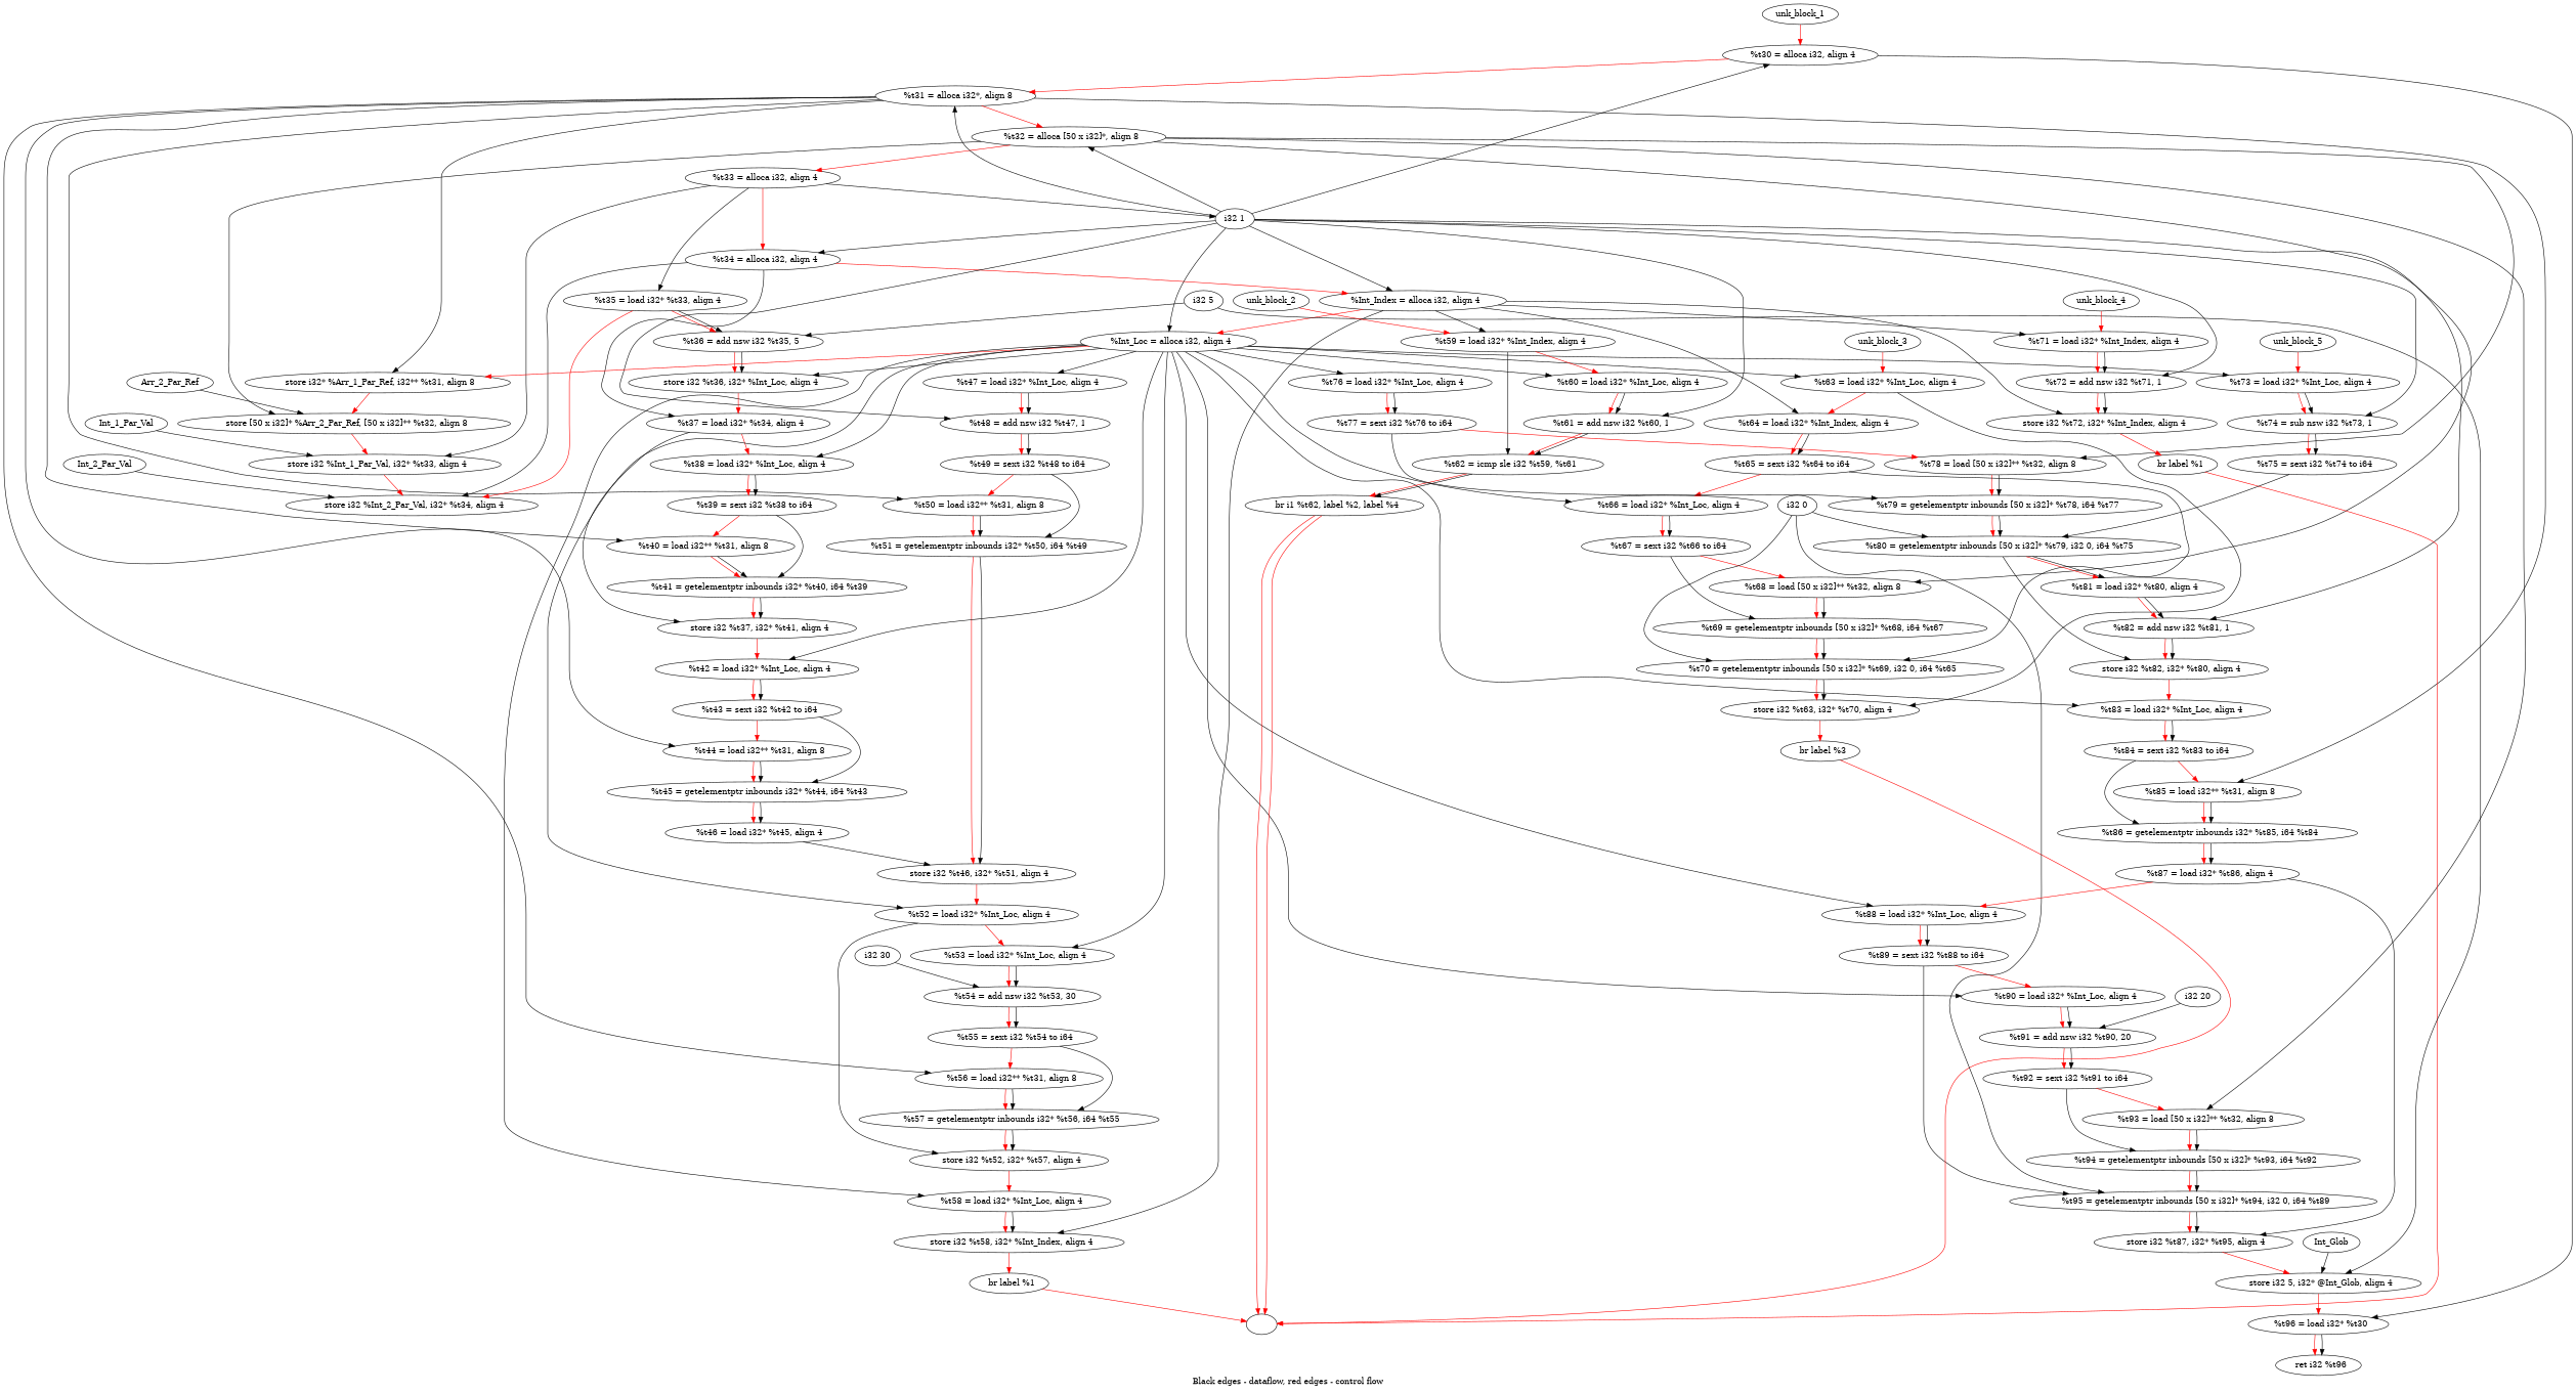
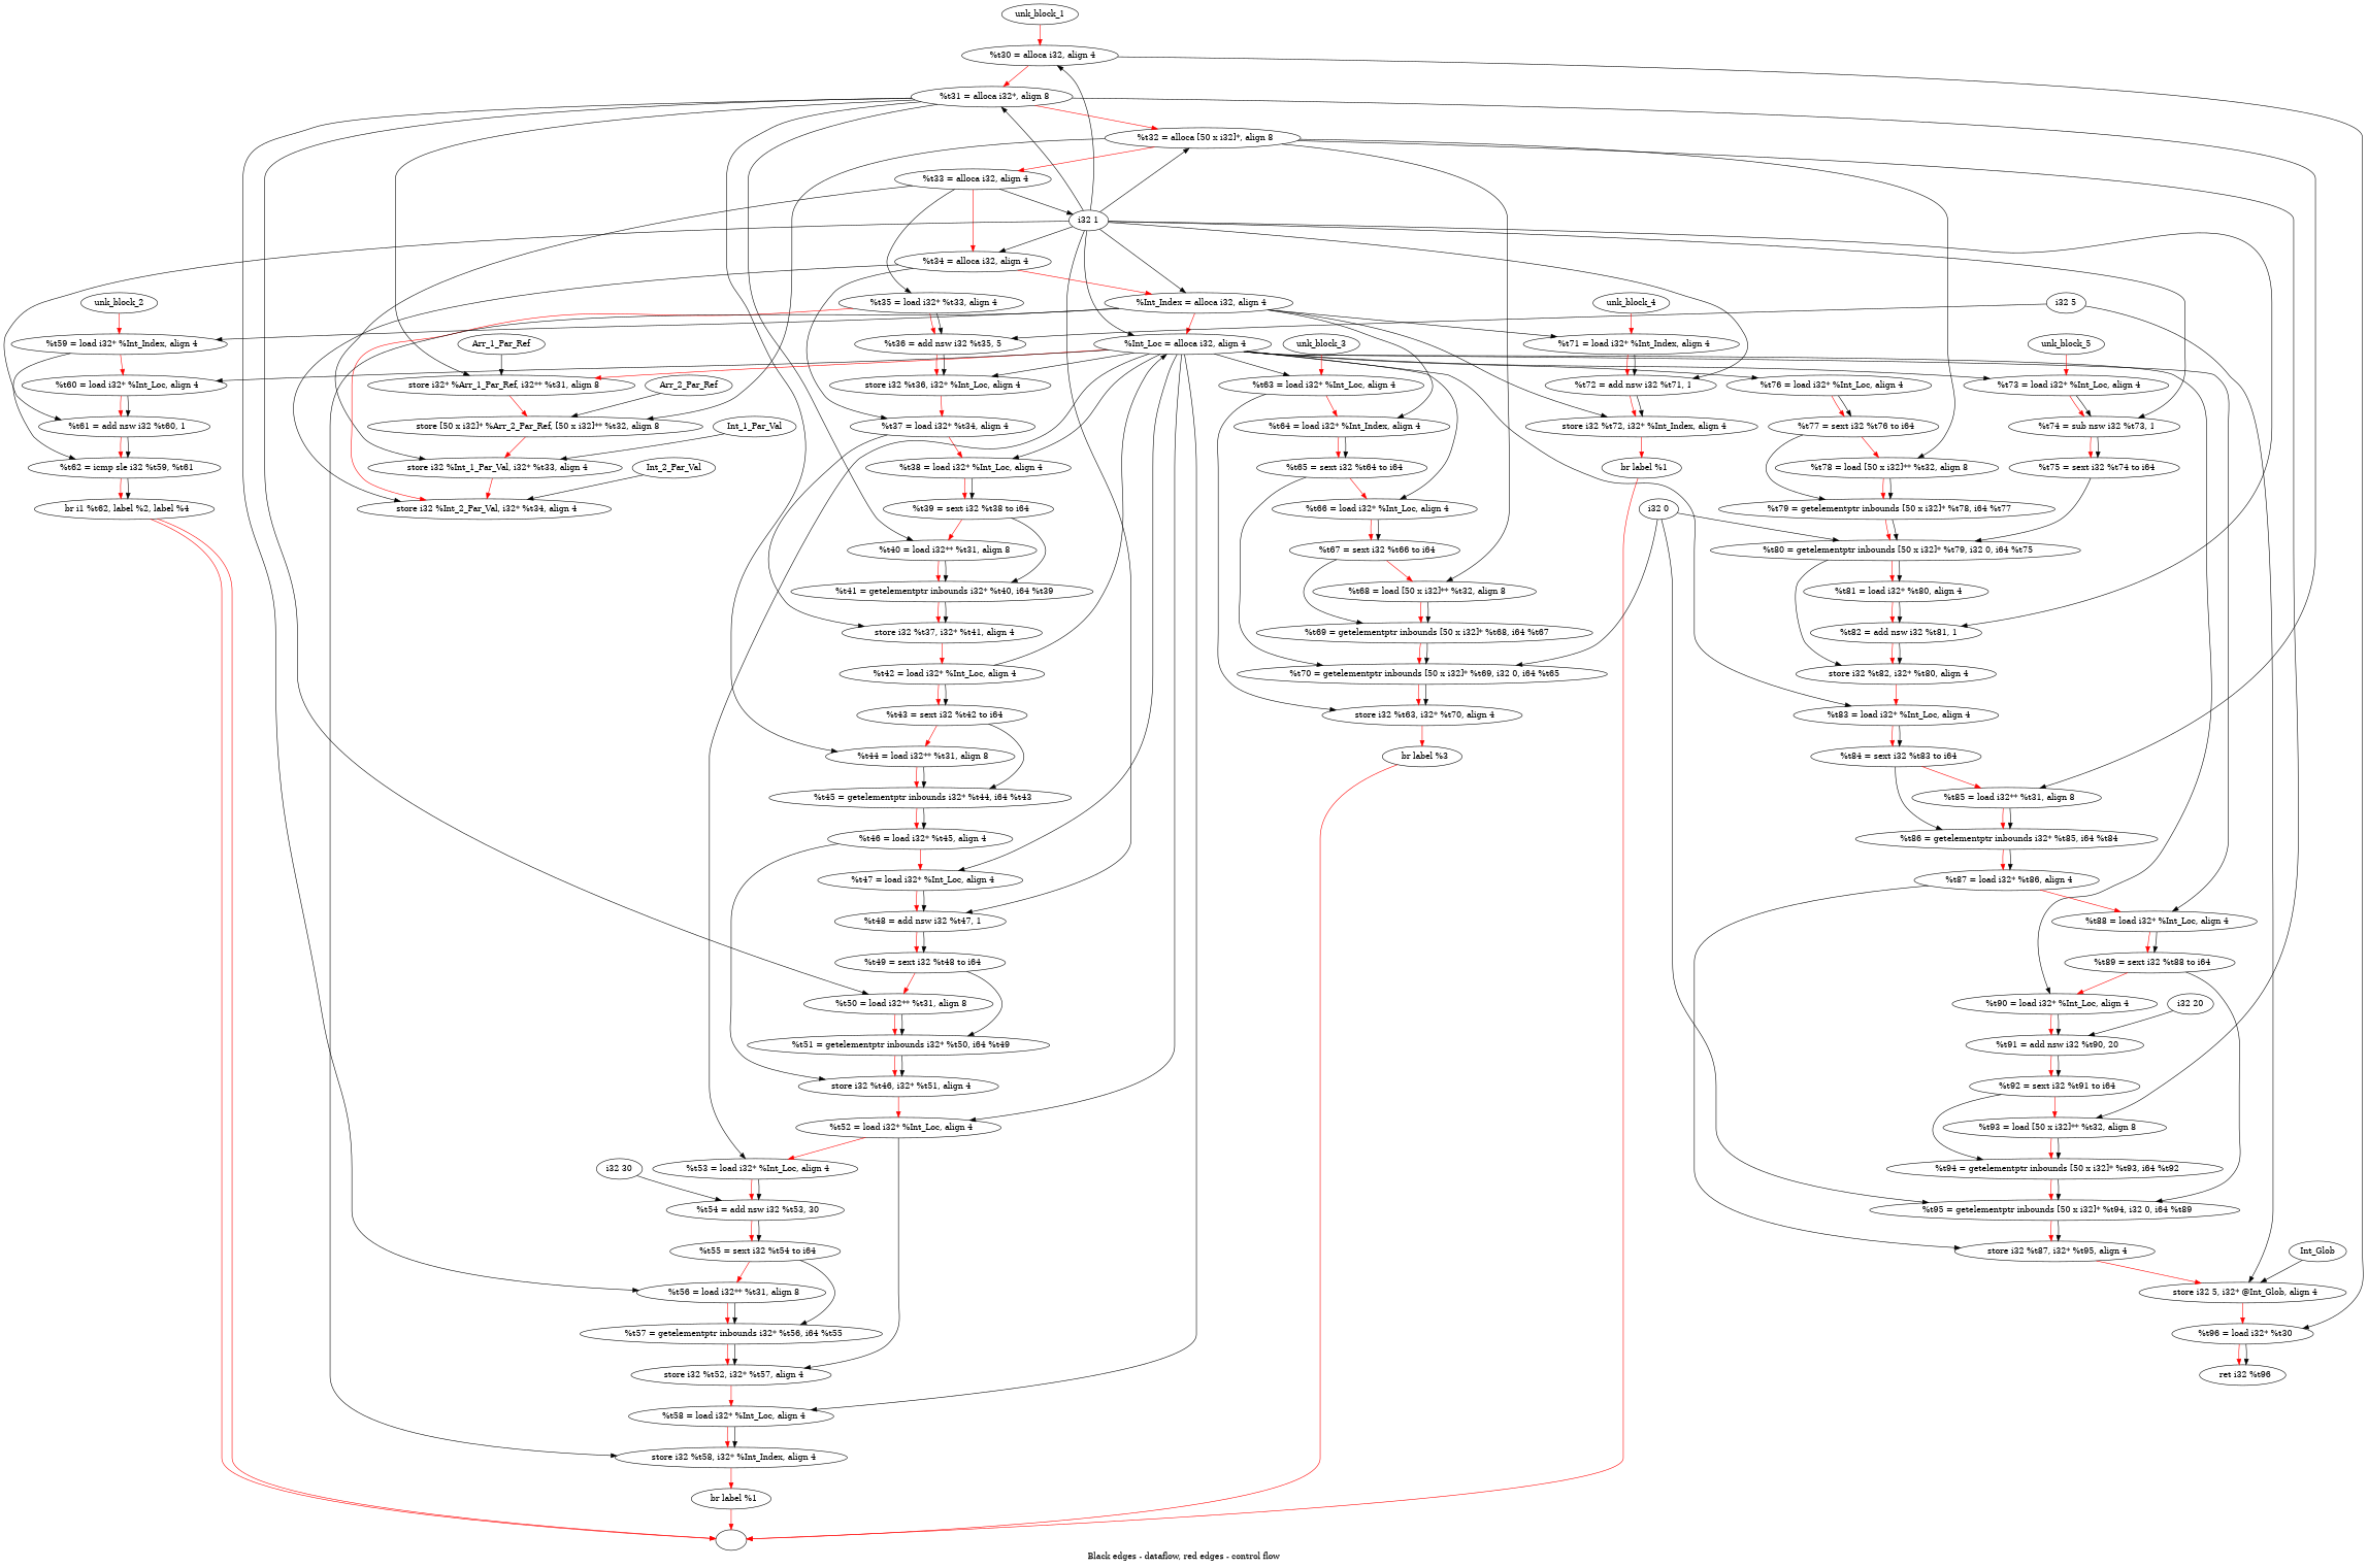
  digraph {
    compound=true
    label="Black edges - dataflow, red edges - control flow"
    n1 [label="  %t30 = alloca i32, align 4"]
    n2 [label="  %t31 = alloca i32*, align 8"]
    n3 [label="  %t96 = load i32* %t30"]
    n4 [label="  %t32 = alloca [50 x i32]*, align 8"]
    n5 [label="  store i32* %Arr_1_Par_Ref, i32** %t31, align 8"]
    n6 [label="  %t40 = load i32** %t31, align 8"]
    n7 [label="  %t44 = load i32** %t31, align 8"]
    n8 [label="  %t50 = load i32** %t31, align 8"]
    n9 [label="  %t56 = load i32** %t31, align 8"]
    n10 [label="  %t85 = load i32** %t31, align 8"]
    n11 [label="  ret i32 %t96"]
    n12 [label="  %t33 = alloca i32, align 4"]
    n13 [label="  store [50 x i32]* %Arr_2_Par_Ref, [50 x i32]** %t32, align 8"]
    n14 [label="  %t68 = load [50 x i32]** %t32, align 8"]
    n15 [label="  %t78 = load [50 x i32]** %t32, align 8"]
    n16 [label="  %t93 = load [50 x i32]** %t32, align 8"]
    n17 [label="  %t41 = getelementptr inbounds i32* %t40, i64 %t39"]
    n18 [label="  %t45 = getelementptr inbounds i32* %t44, i64 %t43"]
    n19 [label="  %t51 = getelementptr inbounds i32* %t50, i64 %t49"]
    n20 [label="  %t57 = getelementptr inbounds i32* %t56, i64 %t55"]
    n21 [label="  %t86 = getelementptr inbounds i32* %t85, i64 %t84"]
    n22 [label="  %t34 = alloca i32, align 4"]
    n23 [label="  store i32 %Int_1_Par_Val, i32* %t33, align 4"]
    n24 [label="  %t35 = load i32* %t33, align 4"]
    "i32 1"
    n26 [label="  %t69 = getelementptr inbounds [50 x i32]* %t68, i64 %t67"]
    n27 [label="  %t79 = getelementptr inbounds [50 x i32]* %t78, i64 %t77"]
    n28 [label="  %t94 = getelementptr inbounds [50 x i32]* %t93, i64 %t92"]
    n29 [label="  %Int_Index = alloca i32, align 4"]
    n30 [label="  store i32 %Int_2_Par_Val, i32* %t34, align 4"]
    n31 [label="  %t37 = load i32* %t34, align 4"]
    n32 [label="  %t36 = add nsw i32 %t35, 5"]
    n33 [label="  %Int_Loc = alloca i32, align 4"]
    n34 [label="  store i32 %t58, i32* %Int_Index, align 4"]
    n35 [label="  %t59 = load i32* %Int_Index, align 4"]
    n36 [label="  %t64 = load i32* %Int_Index, align 4"]
    n37 [label="  %t71 = load i32* %Int_Index, align 4"]
    n38 [label="  store i32 %t72, i32* %Int_Index, align 4"]
    n39 [label="  %t38 = load i32* %Int_Loc, align 4"]
    n40 [label="  store i32 %t37, i32* %t41, align 4"]
    n41 [label="  store i32 %t36, i32* %Int_Loc, align 4"]
    n42 [label="  %t42 = load i32* %Int_Loc, align 4"]
    n43 [label="  %t47 = load i32* %Int_Loc, align 4"]
    n44 [label="  %t52 = load i32* %Int_Loc, align 4"]
    n45 [label="  %t53 = load i32* %Int_Loc, align 4"]
    n46 [label="  %t58 = load i32* %Int_Loc, align 4"]
    n47 [label="  %t60 = load i32* %Int_Loc, align 4"]
    n48 [label="  %t63 = load i32* %Int_Loc, align 4"]
    n49 [label="  %t66 = load i32* %Int_Loc, align 4"]
    n50 [label="  %t73 = load i32* %Int_Loc, align 4"]
    n51 [label="  %t76 = load i32* %Int_Loc, align 4"]
    n52 [label="  %t83 = load i32* %Int_Loc, align 4"]
    n53 [label="  %t88 = load i32* %Int_Loc, align 4"]
    n54 [label="  %t90 = load i32* %Int_Loc, align 4"]
    n55 [label="  br label %1"]
    n56 [label="  %t62 = icmp sle i32 %t59, %t61"]
    n57 [label="  %t65 = sext i32 %t64 to i64"]
    n58 [label="  %t72 = add nsw i32 %t71, 1"]
    n59 [label="  br label %1"]
    n60 [label="  %t39 = sext i32 %t38 to i64"]
    n61 [label="  %t43 = sext i32 %t42 to i64"]
    n62 [label="  %t48 = add nsw i32 %t47, 1"]
    n63 [label="  store i32 %t52, i32* %t57, align 4"]
    n64 [label="  %t54 = add nsw i32 %t53, 30"]
    n65 [label="  %t61 = add nsw i32 %t60, 1"]
    n66 [label="  store i32 %t63, i32* %t70, align 4"]
    n67 [label="  %t67 = sext i32 %t66 to i64"]
    n68 [label="  %t74 = sub nsw i32 %t73, 1"]
    n69 [label="  %t77 = sext i32 %t76 to i64"]
    n70 [label="  %t84 = sext i32 %t83 to i64"]
    n71 [label="  %t89 = sext i32 %t88 to i64"]
    n72 [label="  %t91 = add nsw i32 %t90, 20"]
    n73 [label="  %t46 = load i32* %t45, align 4"]
    n74 [label="  store i32 %t46, i32* %t51, align 4"]
    n75 [label="  %t49 = sext i32 %t48 to i64"]
    n76 [label="  %t55 = sext i32 %t54 to i64"]
    ""
    unk_block_1
    n79 [label="  %t82 = add nsw i32 %t81, 1"]
    n80 [label="  %t75 = sext i32 %t74 to i64"]
    n81 [label="  store i32 %t82, i32* %t80, align 4"]
+   Arr_1_Par_Ref
    Arr_2_Par_Ref
    Int_1_Par_Val
    Int_2_Par_Val
    "i32 5"
    n87 [label="  store i32 5, i32* @Int_Glob, align 4"]
    "i32 30"
    n89 [label="  br i1 %t62, label %2, label %4"]
    unk_block_2
    n91 [label="  br label %3"]
    n92 [label="  %t70 = getelementptr inbounds [50 x i32]* %t69, i32 0, i64 %t65"]
    unk_block_3
    "i32 0"
    n95 [label="  %t80 = getelementptr inbounds [50 x i32]* %t79, i32 0, i64 %t75"]
    n96 [label="  %t95 = getelementptr inbounds [50 x i32]* %t94, i32 0, i64 %t89"]
    n97 [label="  %t81 = load i32* %t80, align 4"]
    n98 [label="  store i32 %t87, i32* %t95, align 4"]
    unk_block_4
    n100 [label="  %t87 = load i32* %t86, align 4"]
    n101 [label="  %t92 = sext i32 %t91 to i64"]
    unk_block_5
    "i32 20"
    Int_Glob
    n1 -> n2 [color=red weight=2]
    n1 -> n3
    n2 -> n4 [color=red weight=2]
    n2 -> n5
    n2 -> n6
    n2 -> n7
    n2 -> n8
    n2 -> n9
    n2 -> n10
    n3 -> n11 [color=red weight=2]
    n3 -> n11
    n4 -> n12 [color=red weight=2]
    n4 -> n13
    n4 -> n14
    n4 -> n15
    n4 -> n16
    n5 -> n13 [color=red weight=2]
    n6 -> n17 [color=red weight=2]
    n6 -> n17
    n7 -> n18 [color=red weight=2]
    n7 -> n18
    n8 -> n19 [color=red weight=2]
    n8 -> n19
    n9 -> n20 [color=red weight=2]
    n9 -> n20
    n10 -> n21 [color=red weight=2]
    n10 -> n21
    n12 -> n22 [color=red weight=2]
    n12 -> n23
    n12 -> n24
    n12 -> "i32 1"
    n13 -> n23 [color=red weight=2]
    n14 -> n26 [color=red weight=2]
    n14 -> n26
    n15 -> n27 [color=red weight=2]
    n15 -> n27
    n16 -> n28 [color=red weight=2]
    n16 -> n28
    n17 -> n40 [color=red weight=2]
    n17 -> n40
    n18 -> n73 [color=red weight=2]
    n18 -> n73
    n19 -> n74 [color=red weight=2]
    n19 -> n74
    n20 -> n63 [color=red weight=2]
    n20 -> n63
    n21 -> n100 [color=red weight=2]
    n21 -> n100
    n22 -> n29 [color=red weight=2]
    n22 -> n30
    n22 -> n31
    n23 -> n30 [color=red weight=2]
    n24 -> n30 [color=red weight=2]
    n24 -> n32 [color=red weight=2]
    n24 -> n32
    "i32 1" -> n1
    "i32 1" -> n2
    "i32 1" -> n4
    "i32 1" -> n22
    "i32 1" -> n29
    "i32 1" -> n33
    "i32 1" -> n58
    "i32 1" -> n62
    "i32 1" -> n65
    "i32 1" -> n68
    "i32 1" -> n79
    n26 -> n92 [color=red weight=2]
    n26 -> n92
    n27 -> n95 [color=red weight=2]
    n27 -> n95
    n28 -> n96 [color=red weight=2]
    n28 -> n96
    n29 -> n33 [color=red weight=2]
    n29 -> n34
    n29 -> n35
    n29 -> n36
    n29 -> n37
    n29 -> n38
    n31 -> n39 [color=red weight=2]
    n31 -> n40
    n32 -> n41 [color=red weight=2]
    n32 -> n41
    n33 -> n5 [color=red weight=2]
    n33 -> n39
    n33 -> n41
-   n33 -> n42
+   n42 -> n33
    n33 -> n43
    n33 -> n44
    n33 -> n45
    n33 -> n46
    n33 -> n47
    n33 -> n48
    n33 -> n49
    n33 -> n50
    n33 -> n51
    n33 -> n52
    n33 -> n53
    n33 -> n54
    n34 -> n55 [color=red weight=2]
    n35 -> n47 [color=red weight=2]
    n35 -> n56
    n36 -> n57 [color=red weight=2]
    n36 -> n57
    n37 -> n58 [color=red weight=2]
    n37 -> n58
    n38 -> n59 [color=red weight=2]
    n39 -> n60 [color=red weight=2]
    n39 -> n60
    n40 -> n42 [color=red weight=2]
    n41 -> n31 [color=red weight=2]
    n42 -> n61 [color=red weight=2]
    n42 -> n61
    n43 -> n62 [color=red weight=2]
    n43 -> n62
    n44 -> n45 [color=red weight=2]
    n44 -> n63
    n45 -> n64 [color=red weight=2]
    n45 -> n64
    n46 -> n34 [color=red weight=2]
    n46 -> n34
    n47 -> n65 [color=red weight=2]
    n47 -> n65
    n48 -> n36 [color=red weight=2]
    n48 -> n66
    n49 -> n67 [color=red weight=2]
    n49 -> n67
    n50 -> n68 [color=red weight=2]
    n50 -> n68
    n51 -> n69 [color=red weight=2]
    n51 -> n69
    n52 -> n70 [color=red weight=2]
    n52 -> n70
    n53 -> n71 [color=red weight=2]
    n53 -> n71
    n54 -> n72 [color=red weight=2]
    n54 -> n72
    n55 -> "" [color=red]
    n56 -> n89 [color=red weight=2]
    n56 -> n89
    n57 -> n49 [color=red weight=2]
    n57 -> n92
    n58 -> n38 [color=red weight=2]
    n58 -> n38
    n59 -> "" [color=red]
    n60 -> n6 [color=red weight=2]
    n60 -> n17
    n61 -> n7 [color=red weight=2]
    n61 -> n18
    n62 -> n75 [color=red weight=2]
    n62 -> n75
    n63 -> n46 [color=red weight=2]
    n64 -> n76 [color=red weight=2]
    n64 -> n76
    n65 -> n56 [color=red weight=2]
    n65 -> n56
    n66 -> n91 [color=red weight=2]
    n67 -> n14 [color=red weight=2]
    n67 -> n26
    n68 -> n80 [color=red weight=2]
    n68 -> n80
    n69 -> n15 [color=red weight=2]
    n69 -> n27
    n70 -> n10 [color=red weight=2]
    n70 -> n21
    n71 -> n54 [color=red weight=2]
    n71 -> n96
    n72 -> n101 [color=red weight=2]
    n72 -> n101
+   n73 -> n43 [color=red weight=2]
    n73 -> n74
    n74 -> n44 [color=red weight=2]
    n75 -> n8 [color=red weight=2]
    n75 -> n19
    n76 -> n9 [color=red weight=2]
    n76 -> n20
    unk_block_1 -> n1 [color=red]
    n79 -> n81 [color=red weight=2]
    n79 -> n81
    n80 -> n95
    n81 -> n52 [color=red weight=2]
+   Arr_1_Par_Ref -> n5
    Arr_2_Par_Ref -> n13
    Int_1_Par_Val -> n23
    Int_2_Par_Val -> n30
    "i32 5" -> n32
    "i32 5" -> n87
    n87 -> n3 [color=red weight=2]
    "i32 30" -> n64
    n89 -> "" [color=red]
    n89 -> "" [color=red]
    unk_block_2 -> n35 [color=red]
    n91 -> "" [color=red]
    n92 -> n66 [color=red weight=2]
    n92 -> n66
    unk_block_3 -> n48 [color=red]
    "i32 0" -> n92
    "i32 0" -> n95
    "i32 0" -> n96
    n95 -> n81
    n95 -> n97 [color=red weight=2]
    n95 -> n97
    n96 -> n98 [color=red weight=2]
    n96 -> n98
    n97 -> n79 [color=red weight=2]
    n97 -> n79
    n98 -> n87 [color=red weight=2]
    unk_block_4 -> n37 [color=red]
    n100 -> n53 [color=red weight=2]
    n100 -> n98
    n101 -> n16 [color=red weight=2]
    n101 -> n28
    unk_block_5 -> n50 [color=red]
    "i32 20" -> n72
    Int_Glob -> n87
  }
